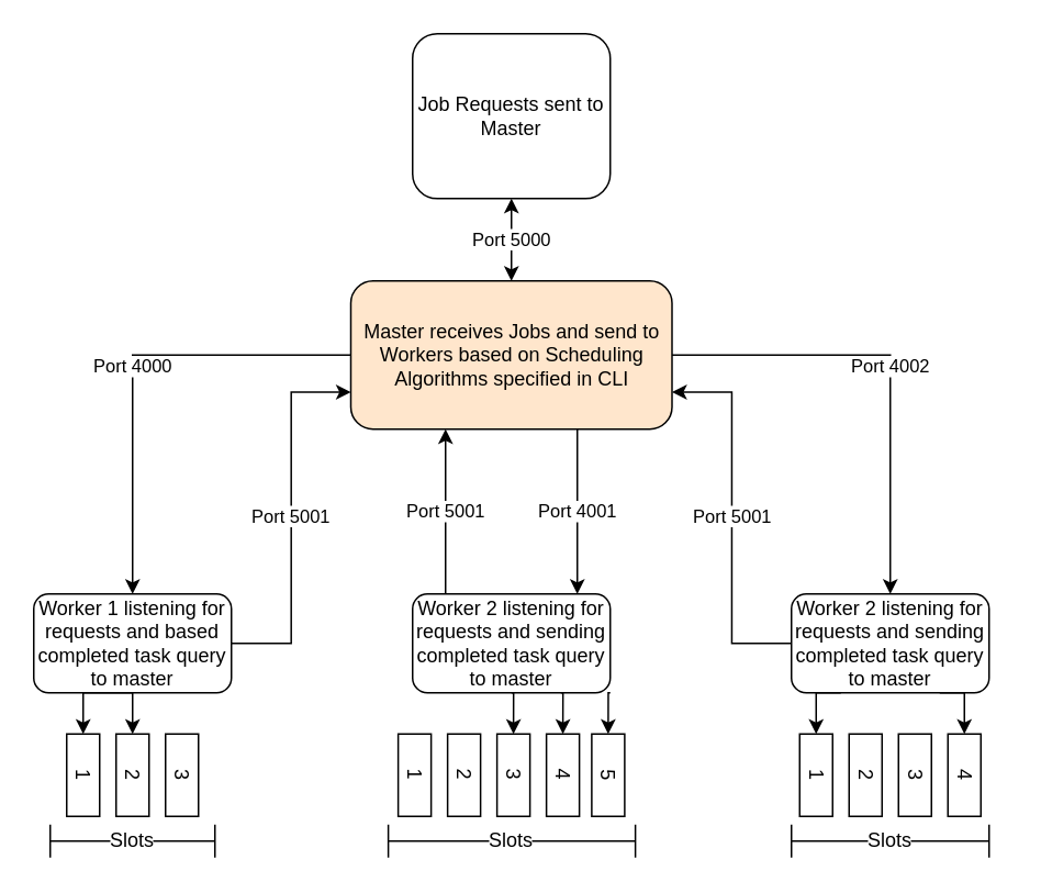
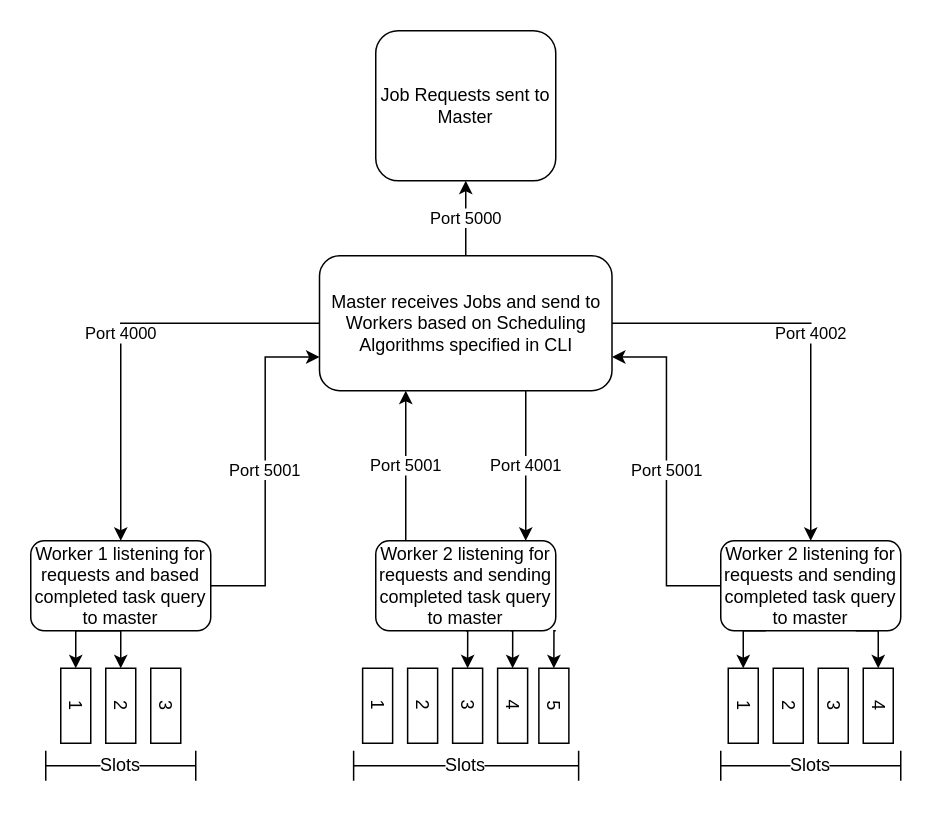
  <mxCell id="0" />
  <mxCell id="1" parent="0" />
- <mxCell id="2" value="Port 5000" style="edgeStyle=orthogonalEdgeStyle;rounded=0;orthogonalLoop=1;jettySize=auto;html=1;entryX=0.5;entryY=0;entryDx=0;entryDy=0;startArrow=classic;startFill=1;" parent="1" source="3" target="7" edge="1"><mxGeometry relative="1" as="geometry" /></mxCell>
+ <mxCell id="2" value="Port 5000" style="edgeStyle=orthogonalEdgeStyle;rounded=0;orthogonalLoop=1;jettySize=auto;html=1;entryX=0.5;entryY=0;entryDx=0;entryDy=0;startArrow=classic;startFill=1;endArrow=none;" parent="1" source="3" target="7" edge="1"><mxGeometry relative="1" as="geometry" /></mxCell>
  <mxCell id="3" value="&lt;div&gt;Job Requests sent to Master&lt;br&gt;&lt;/div&gt;" style="rounded=1;whiteSpace=wrap;html=1;" parent="1" vertex="1"><mxGeometry x="250" y="20" width="120" height="100" as="geometry" /></mxCell>
  <mxCell id="4" value="Port 4000" style="edgeStyle=orthogonalEdgeStyle;rounded=0;orthogonalLoop=1;jettySize=auto;html=1;entryX=0.5;entryY=0;entryDx=0;entryDy=0;" parent="1" source="7" target="11" edge="1"><mxGeometry relative="1" as="geometry" /></mxCell>
  <mxCell id="5" value="Port 4002" style="edgeStyle=orthogonalEdgeStyle;rounded=0;orthogonalLoop=1;jettySize=auto;html=1;entryX=0.5;entryY=0;entryDx=0;entryDy=0;" parent="1" source="7" target="20" edge="1"><mxGeometry relative="1" as="geometry" /></mxCell>
  <mxCell id="6" value="Port 4001" style="edgeStyle=orthogonalEdgeStyle;rounded=0;orthogonalLoop=1;jettySize=auto;html=1;" parent="1" source="7" target="16" edge="1"><mxGeometry relative="1" as="geometry"><Array as="points"><mxPoint x="350" y="290" /><mxPoint x="350" y="290" /></Array></mxGeometry></mxCell>
- <mxCell id="7" value="Master receives Jobs and send to Workers based on Scheduling Algorithms specified in CLI" style="rounded=1;whiteSpace=wrap;html=1;fillColor=#ffe6cc;" parent="1" vertex="1"><mxGeometry x="212.5" y="170" width="195" height="90" as="geometry" /></mxCell>
+ <mxCell id="7" value="Master receives Jobs and send to Workers based on Scheduling Algorithms specified in CLI" style="rounded=1;whiteSpace=wrap;html=1;" parent="1" vertex="1"><mxGeometry x="212.5" y="170" width="195" height="90" as="geometry" /></mxCell>
  <mxCell id="8" value="Port 5001" style="edgeStyle=orthogonalEdgeStyle;rounded=0;orthogonalLoop=1;jettySize=auto;html=1;entryX=0;entryY=0.75;entryDx=0;entryDy=0;startArrow=none;startFill=0;" parent="1" source="11" target="7" edge="1"><mxGeometry relative="1" as="geometry" /></mxCell>
  <mxCell id="9" style="edgeStyle=orthogonalEdgeStyle;rounded=0;orthogonalLoop=1;jettySize=auto;html=1;exitX=0.5;exitY=1;exitDx=0;exitDy=0;entryX=0;entryY=0.5;entryDx=0;entryDy=0;" edge="1" parent="1" source="11" target="21"><mxGeometry relative="1" as="geometry" /></mxCell>
  <mxCell id="10" style="edgeStyle=orthogonalEdgeStyle;rounded=0;orthogonalLoop=1;jettySize=auto;html=1;exitX=0.5;exitY=1;exitDx=0;exitDy=0;entryX=0;entryY=0.5;entryDx=0;entryDy=0;" edge="1" parent="1" source="11" target="22"><mxGeometry relative="1" as="geometry" /></mxCell>
  <mxCell id="11" value="Worker 1 listening for requests and based completed task query to master" style="rounded=1;whiteSpace=wrap;html=1;" parent="1" vertex="1"><mxGeometry x="20" y="360" width="120" height="60" as="geometry" /></mxCell>
  <mxCell id="12" value="Port 5001" style="edgeStyle=orthogonalEdgeStyle;rounded=0;orthogonalLoop=1;jettySize=auto;html=1;startArrow=none;startFill=0;" parent="1" source="16" edge="1"><mxGeometry relative="1" as="geometry"><mxPoint x="270" y="260" as="targetPoint" /><Array as="points"><mxPoint x="270" y="260" /></Array></mxGeometry></mxCell>
  <mxCell id="13" style="edgeStyle=orthogonalEdgeStyle;rounded=0;orthogonalLoop=1;jettySize=auto;html=1;exitX=0.5;exitY=1;exitDx=0;exitDy=0;entryX=0;entryY=0.5;entryDx=0;entryDy=0;" edge="1" parent="1" source="16" target="26"><mxGeometry relative="1" as="geometry" /></mxCell>
  <mxCell id="14" style="edgeStyle=orthogonalEdgeStyle;rounded=0;orthogonalLoop=1;jettySize=auto;html=1;exitX=0.75;exitY=1;exitDx=0;exitDy=0;entryX=0;entryY=0.5;entryDx=0;entryDy=0;" edge="1" parent="1" source="16" target="27"><mxGeometry relative="1" as="geometry" /></mxCell>
  <mxCell id="15" style="edgeStyle=orthogonalEdgeStyle;rounded=0;orthogonalLoop=1;jettySize=auto;html=1;exitX=1;exitY=1;exitDx=0;exitDy=0;entryX=0;entryY=0.5;entryDx=0;entryDy=0;" edge="1" parent="1" source="16" target="28"><mxGeometry relative="1" as="geometry" /></mxCell>
  <mxCell id="16" value="Worker 2 listening for requests and sending completed task query to master" style="rounded=1;whiteSpace=wrap;html=1;" parent="1" vertex="1"><mxGeometry x="250" y="360" width="120" height="60" as="geometry" /></mxCell>
  <mxCell id="17" value="Port 5001" style="edgeStyle=orthogonalEdgeStyle;rounded=0;orthogonalLoop=1;jettySize=auto;html=1;entryX=1;entryY=0.75;entryDx=0;entryDy=0;startArrow=none;startFill=0;" parent="1" source="20" target="7" edge="1"><mxGeometry relative="1" as="geometry" /></mxCell>
  <mxCell id="18" style="edgeStyle=orthogonalEdgeStyle;rounded=0;orthogonalLoop=1;jettySize=auto;html=1;exitX=0.75;exitY=1;exitDx=0;exitDy=0;entryX=0;entryY=0.5;entryDx=0;entryDy=0;" edge="1" parent="1" source="20" target="32"><mxGeometry relative="1" as="geometry" /></mxCell>
  <mxCell id="19" style="rounded=0;orthogonalLoop=1;jettySize=auto;html=1;exitX=0.25;exitY=1;exitDx=0;exitDy=0;entryX=0;entryY=0.5;entryDx=0;entryDy=0;edgeStyle=orthogonalEdgeStyle;" edge="1" parent="1" source="20" target="29"><mxGeometry relative="1" as="geometry" /></mxCell>
  <mxCell id="20" value="Worker 2 listening for requests and sending completed task query to master" style="rounded=1;whiteSpace=wrap;html=1;" parent="1" vertex="1"><mxGeometry x="480" y="360" width="120" height="60" as="geometry" /></mxCell>
  <mxCell id="21" value="1" style="rounded=0;whiteSpace=wrap;html=1;rotation=90;" vertex="1" parent="1"><mxGeometry x="25" y="460" width="50" height="20" as="geometry" /></mxCell>
  <mxCell id="22" value="2" style="rounded=0;whiteSpace=wrap;html=1;rotation=90;" vertex="1" parent="1"><mxGeometry x="55" y="460" width="50" height="20" as="geometry" /></mxCell>
  <mxCell id="23" value="3" style="rounded=0;whiteSpace=wrap;html=1;rotation=90;" vertex="1" parent="1"><mxGeometry x="85" y="460" width="50" height="20" as="geometry" /></mxCell>
  <mxCell id="24" value="1" style="rounded=0;whiteSpace=wrap;html=1;rotation=90;" vertex="1" parent="1"><mxGeometry x="226.25" y="460" width="50" height="20" as="geometry" /></mxCell>
  <mxCell id="25" value="2" style="rounded=0;whiteSpace=wrap;html=1;rotation=90;" vertex="1" parent="1"><mxGeometry x="256.25" y="460" width="50" height="20" as="geometry" /></mxCell>
  <mxCell id="26" value="3" style="rounded=0;whiteSpace=wrap;html=1;rotation=90;" vertex="1" parent="1"><mxGeometry x="286.25" y="460" width="50" height="20" as="geometry" /></mxCell>
  <mxCell id="27" value="4" style="rounded=0;whiteSpace=wrap;html=1;rotation=90;" vertex="1" parent="1"><mxGeometry x="316.25" y="460" width="50" height="20" as="geometry" /></mxCell>
  <mxCell id="28" value="5" style="rounded=0;whiteSpace=wrap;html=1;rotation=90;" vertex="1" parent="1"><mxGeometry x="343.75" y="460" width="50" height="20" as="geometry" /></mxCell>
  <mxCell id="29" value="1" style="rounded=0;whiteSpace=wrap;html=1;rotation=90;" vertex="1" parent="1"><mxGeometry x="470" y="460" width="50" height="20" as="geometry" /></mxCell>
  <mxCell id="30" value="2" style="rounded=0;whiteSpace=wrap;html=1;rotation=90;" vertex="1" parent="1"><mxGeometry x="500" y="460" width="50" height="20" as="geometry" /></mxCell>
  <mxCell id="31" value="3" style="rounded=0;whiteSpace=wrap;html=1;rotation=90;" vertex="1" parent="1"><mxGeometry x="530" y="460" width="50" height="20" as="geometry" /></mxCell>
  <mxCell id="32" value="4" style="rounded=0;whiteSpace=wrap;html=1;rotation=90;" vertex="1" parent="1"><mxGeometry x="560" y="460" width="50" height="20" as="geometry" /></mxCell>
  <mxCell id="33" value="Slots" style="shape=crossbar;whiteSpace=wrap;html=1;rounded=1;labelBackgroundColor=#ffffff;" vertex="1" parent="1"><mxGeometry x="30" y="500" width="100" height="20" as="geometry" /></mxCell>
  <mxCell id="34" value="Slots" style="shape=crossbar;whiteSpace=wrap;html=1;rounded=1;labelBackgroundColor=#ffffff;" vertex="1" parent="1"><mxGeometry x="235.25" y="500" width="150" height="20" as="geometry" /></mxCell>
  <mxCell id="35" value="Slots" style="shape=crossbar;whiteSpace=wrap;html=1;rounded=1;labelBackgroundColor=#ffffff;" vertex="1" parent="1"><mxGeometry x="480" y="500" width="120" height="20" as="geometry" /></mxCell>
